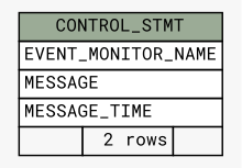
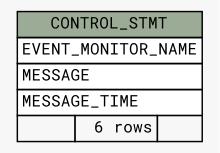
  digraph {
    bgcolor="#f7f7f7"
    fontname="Roboto Mono"
    fontsize=11
    nodesep=0.18
    rankdir=RL
    ranksep=0.46
-   n1 [fontname="Roboto Mono" fontsize=11 label=<     <TABLE BORDER="0" CELLBORDER="1" CELLSPACING="0" BGCOLOR="#ffffff">       <TR><TD COLSPAN="3" BGCOLOR="#9bab96" ALIGN="CENTER">CONTROL_STMT</TD></TR>       <TR><TD PORT="EVENT_MONITOR_NAME" COLSPAN="3" ALIGN="LEFT">EVENT_MONITOR_NAME</TD></TR>       <TR><TD PORT="MESSAGE" COLSPAN="3" ALIGN="LEFT">MESSAGE</TD></TR>       <TR><TD PORT="MESSAGE_TIME" COLSPAN="3" ALIGN="LEFT">MESSAGE_TIME</TD></TR>       <TR><TD ALIGN="LEFT" BGCOLOR="#f7f7f7">  </TD><TD ALIGN="RIGHT" BGCOLOR="#f7f7f7">2 rows</TD><TD ALIGN="RIGHT" BGCOLOR="#f7f7f7">  </TD></TR>     </TABLE>> shape=plaintext]
+   n1 [fontname="Roboto Mono" fontsize=11 label=<     <TABLE BORDER="0" CELLBORDER="1" CELLSPACING="0" BGCOLOR="#ffffff">       <TR><TD COLSPAN="3" BGCOLOR="#9bab96" ALIGN="CENTER">CONTROL_STMT</TD></TR>       <TR><TD PORT="EVENT_MONITOR_NAME" COLSPAN="3" ALIGN="LEFT">EVENT_MONITOR_NAME</TD></TR>       <TR><TD PORT="MESSAGE" COLSPAN="3" ALIGN="LEFT">MESSAGE</TD></TR>       <TR><TD PORT="MESSAGE_TIME" COLSPAN="3" ALIGN="LEFT">MESSAGE_TIME</TD></TR>       <TR><TD ALIGN="LEFT" BGCOLOR="#f7f7f7">  </TD><TD ALIGN="RIGHT" BGCOLOR="#f7f7f7">6 rows</TD><TD ALIGN="RIGHT" BGCOLOR="#f7f7f7">  </TD></TR>     </TABLE>> shape=plaintext]
  }
